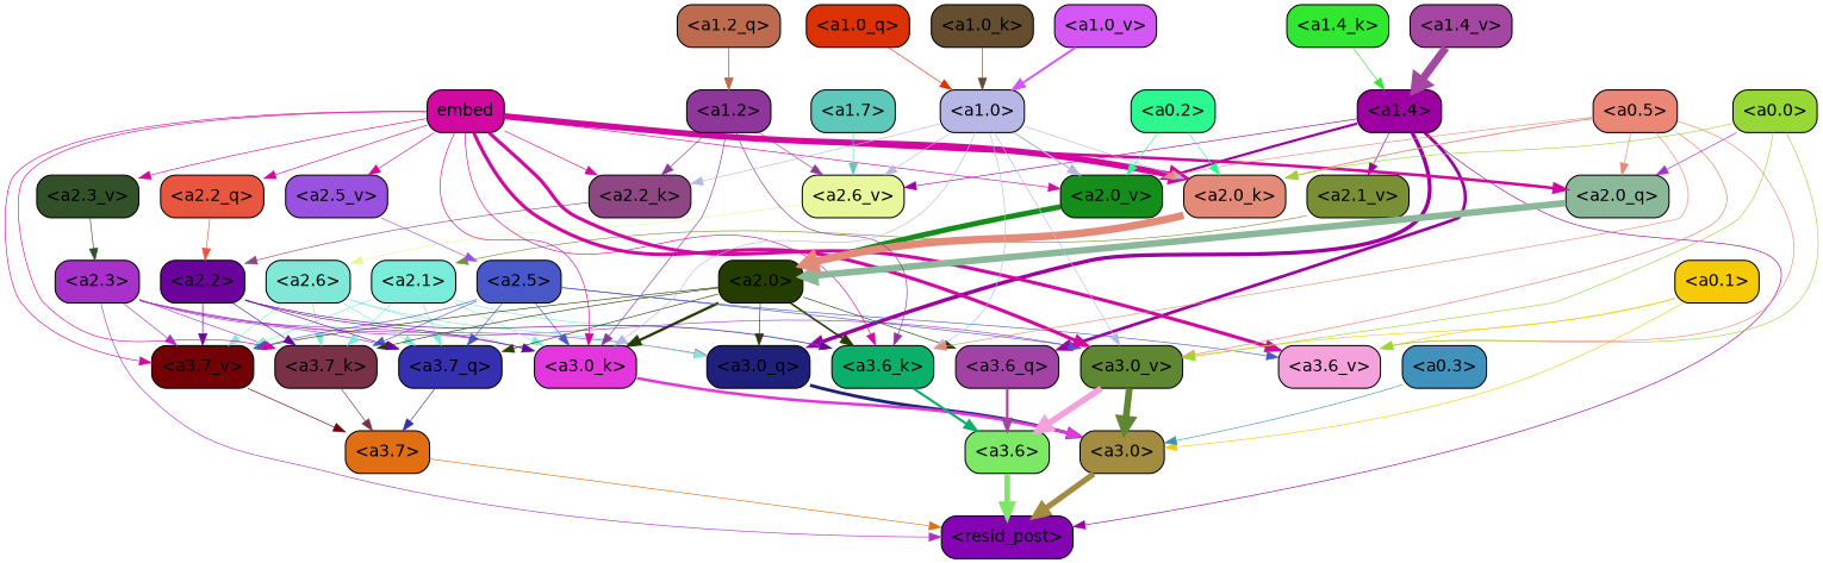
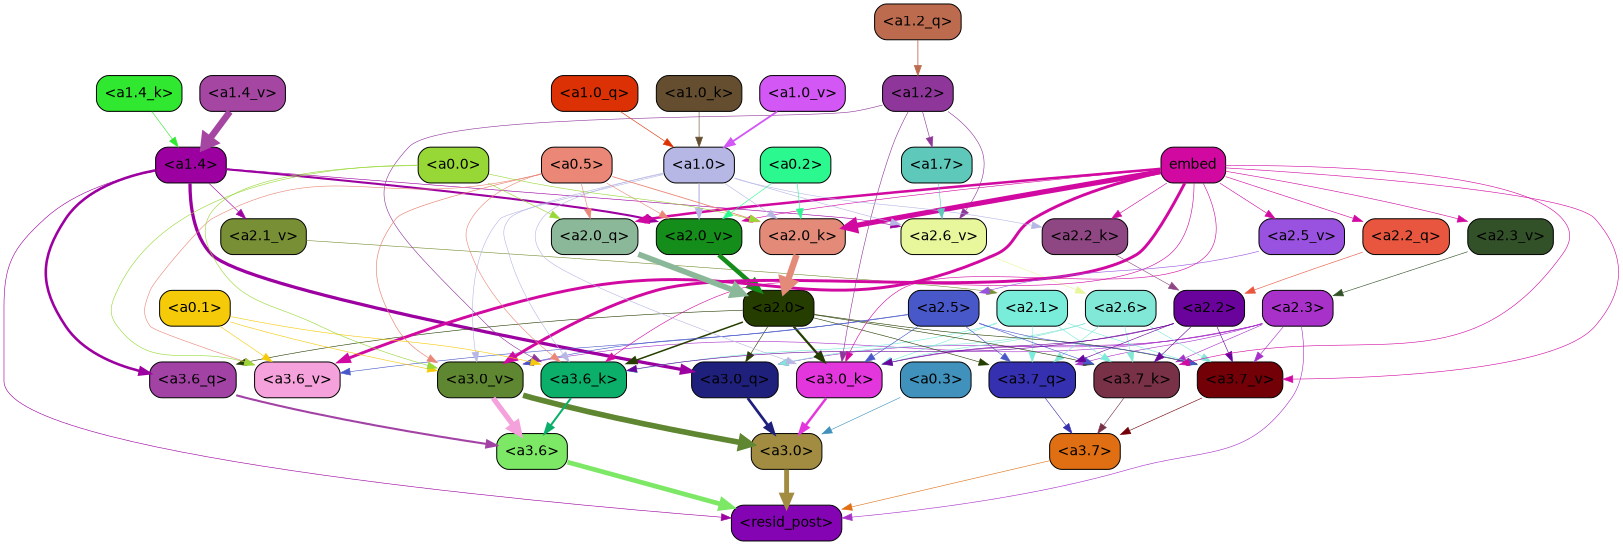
  strict digraph {
    splines=true
    node [color=black fontname=Helvetica shape=box style="filled, rounded"]
    edge [color="#d209a1" penwidth=0.6]
    "<a3.7>" [fillcolor="#e06e12"]
    "<resid_post>" [fillcolor="#8404b4"]
    "<a3.6>" [fillcolor="#7ce866"]
    "<a3.0>" [fillcolor="#a18c41"]
    "<a2.3>" [fillcolor="#a831ca"]
    "<a3.7_q>" [fillcolor="#3530af"]
    "<a3.0_q>" [fillcolor="#1f207c"]
    "<a3.7_k>" [fillcolor="#793147"]
    "<a3.0_k>" [fillcolor="#e436dd"]
    "<a3.7_v>" [fillcolor="#720006"]
    "<a3.0_v>" [fillcolor="#5f8631"]
    "<a1.4>" [fillcolor="#9c00a0"]
    "<a3.6_q>" [fillcolor="#a342a5"]
    "<a2.6_v>" [fillcolor="#e8f69c"]
    "<a2.1_v>" [fillcolor="#788f35"]
    "<a2.0_v>" [fillcolor="#158d1a"]
    "<a2.6>" [fillcolor="#81e7d7"]
    "<a2.1>" [fillcolor="#79ecda"]
    "<a2.0>" [fillcolor="#253e00"]
    "<a3.6_k>" [fillcolor="#0caf69"]
    "<a3.6_v>" [fillcolor="#f5a1db"]
    "<a2.5>" [fillcolor="#4958c9"]
    "<a2.2>" [fillcolor="#69039b"]
    embed [fillcolor="#d209a1"]
    "<a2.2_q>" [fillcolor="#e9563f"]
    "<a2.0_q>" [fillcolor="#8cb89a"]
    "<a2.2_k>" [fillcolor="#8f4784"]
    "<a2.0_k>" [fillcolor="#e38a79"]
    "<a2.5_v>" [fillcolor="#9952df"]
    "<a2.3_v>" [fillcolor="#325128"]
    "<a1.2>" [fillcolor="#8f369b"]
    "<a1.0>" [fillcolor="#b6b7e4"]
    "<a0.5>" [fillcolor="#ea8777"]
    "<a0.1>" [fillcolor="#f5ca09"]
    "<a0.3>" [fillcolor="#4092bd"]
    "<a0.0>" [fillcolor="#97d837"]
    "<a0.2>" [fillcolor="#2bf990"]
    "<a1.7>" [fillcolor="#5ec9ba"]
    "<a1.2_q>" [fillcolor="#bd6b4e"]
    "<a1.0_q>" [fillcolor="#db3105"]
    "<a1.4_k>" [fillcolor="#30e82f"]
    "<a1.0_k>" [fillcolor="#654e30"]
    "<a1.4_v>" [fillcolor="#a547a2"]
    "<a1.0_v>" [fillcolor="#d257f4"]
    "<a3.7>" -> "<resid_post>" [color="#e06e12"]
    "<a3.6>" -> "<resid_post>" [color="#7ce866" penwidth=4.753257989883423]
    "<a3.0>" -> "<resid_post>" [color="#a18c41" penwidth=4.90053927898407]
    "<a2.3>" -> "<resid_post>" [color="#a831ca"]
    "<a2.3>" -> "<a3.7_q>" [color="#a831ca"]
    "<a2.3>" -> "<a3.0_q>" [color="#a831ca"]
    "<a2.3>" -> "<a3.7_k>" [color="#a831ca"]
    "<a2.3>" -> "<a3.0_k>" [color="#a831ca"]
    "<a2.3>" -> "<a3.7_v>" [color="#a831ca"]
    "<a2.3>" -> "<a3.0_v>" [color="#a831ca"]
    "<a3.7_q>" -> "<a3.7>" [color="#3530af"]
    "<a3.0_q>" -> "<a3.0>" [color="#1f207c" penwidth=2.7421876192092896]
    "<a3.7_k>" -> "<a3.7>" [color="#793147"]
    "<a3.0_k>" -> "<a3.0>" [color="#e436dd" penwidth=2.476402521133423]
    "<a3.7_v>" -> "<a3.7>" [color="#720006"]
    "<a3.0_v>" -> "<a3.6>" [color="#f5a1db" penwidth=5.2550448179244995]
    "<a3.0_v>" -> "<a3.0>" [color="#5f8631" penwidth=5.652270674705505]
    "<a1.4>" -> "<resid_post>" [color="#9c00a0"]
    "<a1.4>" -> "<a3.0_q>" [color="#9c00a0" penwidth=3.2779015004634857]
    "<a1.4>" -> "<a3.6_q>" [color="#9c00a0" penwidth=2.6043437719345093]
    "<a1.4>" -> "<a2.6_v>" [color="#9c00a0"]
    "<a1.4>" -> "<a2.1_v>" [color="#9c00a0"]
    "<a1.4>" -> "<a2.0_v>" [color="#9c00a0" penwidth=2.089712530374527]
    "<a3.6_q>" -> "<a3.6>" [color="#a342a5" penwidth=2.091020345687866]
    "<a2.6_v>" -> "<a2.6>" [color="#e8f69c"]
    "<a2.1_v>" -> "<a2.1>" [color="#788f35"]
    "<a2.0_v>" -> "<a2.0>" [color="#158d1a" penwidth=4.569358706474304]
    "<a2.6>" -> "<a3.7_q>" [color="#81e7d7"]
    "<a2.6>" -> "<a3.0_q>" [color="#81e7d7"]
    "<a2.6>" -> "<a3.7_k>" [color="#81e7d7"]
    "<a2.6>" -> "<a3.0_k>" [color="#81e7d7"]
    "<a2.6>" -> "<a3.7_v>" [color="#81e7d7"]
    "<a2.1>" -> "<a3.7_q>" [color="#79ecda"]
    "<a2.1>" -> "<a3.7_k>" [color="#79ecda"]
    "<a2.1>" -> "<a3.0_k>" [color="#79ecda"]
    "<a2.1>" -> "<a3.7_v>" [color="#79ecda"]
    "<a2.1>" -> "<a3.6_k>" [color="#79ecda"]
    "<a2.0>" -> "<a3.7_q>" [color="#253e00"]
    "<a2.0>" -> "<a3.0_q>" [color="#253e00"]
    "<a2.0>" -> "<a3.7_k>" [color="#253e00"]
    "<a2.0>" -> "<a3.0_k>" [color="#253e00" penwidth=2.2551413774490356]
    "<a2.0>" -> "<a3.7_v>" [color="#253e00"]
    "<a2.0>" -> "<a3.6_q>" [color="#253e00"]
    "<a2.0>" -> "<a3.6_k>" [color="#253e00" penwidth=1.5290023684501648]
    "<a3.6_k>" -> "<a3.6>" [color="#0caf69" penwidth=2.048597991466522]
    "<a2.5>" -> "<a3.7_q>" [color="#4958c9"]
    "<a2.5>" -> "<a3.7_k>" [color="#4958c9"]
    "<a2.5>" -> "<a3.0_k>" [color="#4958c9"]
    "<a2.5>" -> "<a3.7_v>" [color="#4958c9"]
    "<a2.5>" -> "<a3.0_v>" [color="#4958c9"]
    "<a2.5>" -> "<a3.6_v>" [color="#4958c9"]
    "<a2.2>" -> "<a3.7_q>" [color="#69039b"]
    "<a2.2>" -> "<a3.7_k>" [color="#69039b"]
    "<a2.2>" -> "<a3.0_k>" [color="#69039b"]
    "<a2.2>" -> "<a3.7_v>" [color="#69039b"]
    "<a2.2>" -> "<a3.6_k>" [color="#69039b"]
    embed -> "<a3.7_k>"
    embed -> "<a3.0_k>"
    embed -> "<a3.7_v>"
    embed -> "<a3.0_v>" [penwidth=2.972973108291626]
    embed -> "<a2.0_v>"
    embed -> "<a3.6_k>"
    embed -> "<a3.6_v>" [penwidth=2.9556376338005066]
    embed -> "<a2.2_q>"
    embed -> "<a2.0_q>" [penwidth=2.540744114667177]
    embed -> "<a2.2_k>"
    embed -> "<a2.0_k>" [penwidth=5.233989953994751]
    embed -> "<a2.5_v>"
    embed -> "<a2.3_v>"
    "<a2.2_q>" -> "<a2.2>" [color="#e9563f"]
    "<a2.0_q>" -> "<a2.0>" [color="#8cb89a" penwidth=5.6763341426849365]
    "<a2.2_k>" -> "<a2.2>" [color="#8f4784"]
    "<a2.0_k>" -> "<a2.0>" [color="#e38a79" penwidth=6.450865745544434]
    "<a2.5_v>" -> "<a2.5>" [color="#9952df"]
    "<a2.3_v>" -> "<a2.3>" [color="#325128"]
    "<a1.2>" -> "<a3.0_k>" [color="#8f369b"]
    "<a1.2>" -> "<a2.6_v>" [color="#8f369b"]
    "<a1.2>" -> "<a3.6_k>" [color="#8f369b"]
-   "<a1.2>" -> "<a2.2_k>" [color="#8f369b"]
+   "<a1.2>" -> "<a1.7>" [color="#8f369b"]
    "<a1.0>" -> "<a3.0_k>" [color="#b6b7e4"]
    "<a1.0>" -> "<a3.0_v>" [color="#b6b7e4"]
    "<a1.0>" -> "<a2.6_v>" [color="#b6b7e4"]
    "<a1.0>" -> "<a2.0_v>" [color="#b6b7e4" penwidth=1.1915444135665894]
    "<a1.0>" -> "<a3.6_k>" [color="#b6b7e4"]
    "<a1.0>" -> "<a2.2_k>" [color="#b6b7e4"]
    "<a1.0>" -> "<a2.0_k>" [color="#b6b7e4"]
    "<a0.5>" -> "<a3.0_v>" [color="#ea8777" penwidth=0.6790935099124908]
    "<a0.5>" -> "<a2.0_v>" [color="#ea8777"]
    "<a0.5>" -> "<a3.6_k>" [color="#ea8777"]
    "<a0.5>" -> "<a3.6_v>" [color="#ea8777"]
    "<a0.5>" -> "<a2.0_q>" [color="#ea8777"]
    "<a0.5>" -> "<a2.0_k>" [color="#ea8777" penwidth=0.8868831396102905]
    "<a0.1>" -> "<a3.0_v>" [color="#f5ca09"]
-   "<a0.1>" -> "<a3.0>" [color="#f5ca09"]
+   "<a0.1>" -> "<a3.6_k>" [color="#f5ca09"]
    "<a0.1>" -> "<a3.6_v>" [color="#f5ca09"]
    "<a0.3>" -> "<a3.0>" [color="#4092bd"]
    "<a0.0>" -> "<a3.0_v>" [color="#97d837"]
    "<a0.0>" -> "<a3.6_v>" [color="#97d837"]
-   "<a0.0>" -> "<a2.0_q>" [color="#a831ca"]
+   "<a0.0>" -> "<a2.0_q>" [color="#97d837"]
    "<a0.0>" -> "<a2.0_k>" [color="#97d837"]
    "<a0.2>" -> "<a2.0_v>" [color="#2bf990"]
    "<a0.2>" -> "<a2.0_k>" [color="#2bf990"]
    "<a1.7>" -> "<a2.6_v>" [color="#5ec9ba"]
    "<a1.2_q>" -> "<a1.2>" [color="#bd6b4e" penwidth=0.8473789691925049]
    "<a1.0_q>" -> "<a1.0>" [color="#db3105"]
    "<a1.4_k>" -> "<a1.4>" [color="#30e82f"]
    "<a1.0_k>" -> "<a1.0>" [color="#654e30"]
    "<a1.4_v>" -> "<a1.4>" [color="#a547a2" penwidth=6.609479665756226]
    "<a1.0_v>" -> "<a1.0>" [color="#d257f4" penwidth=1.862385869026184]
  }
